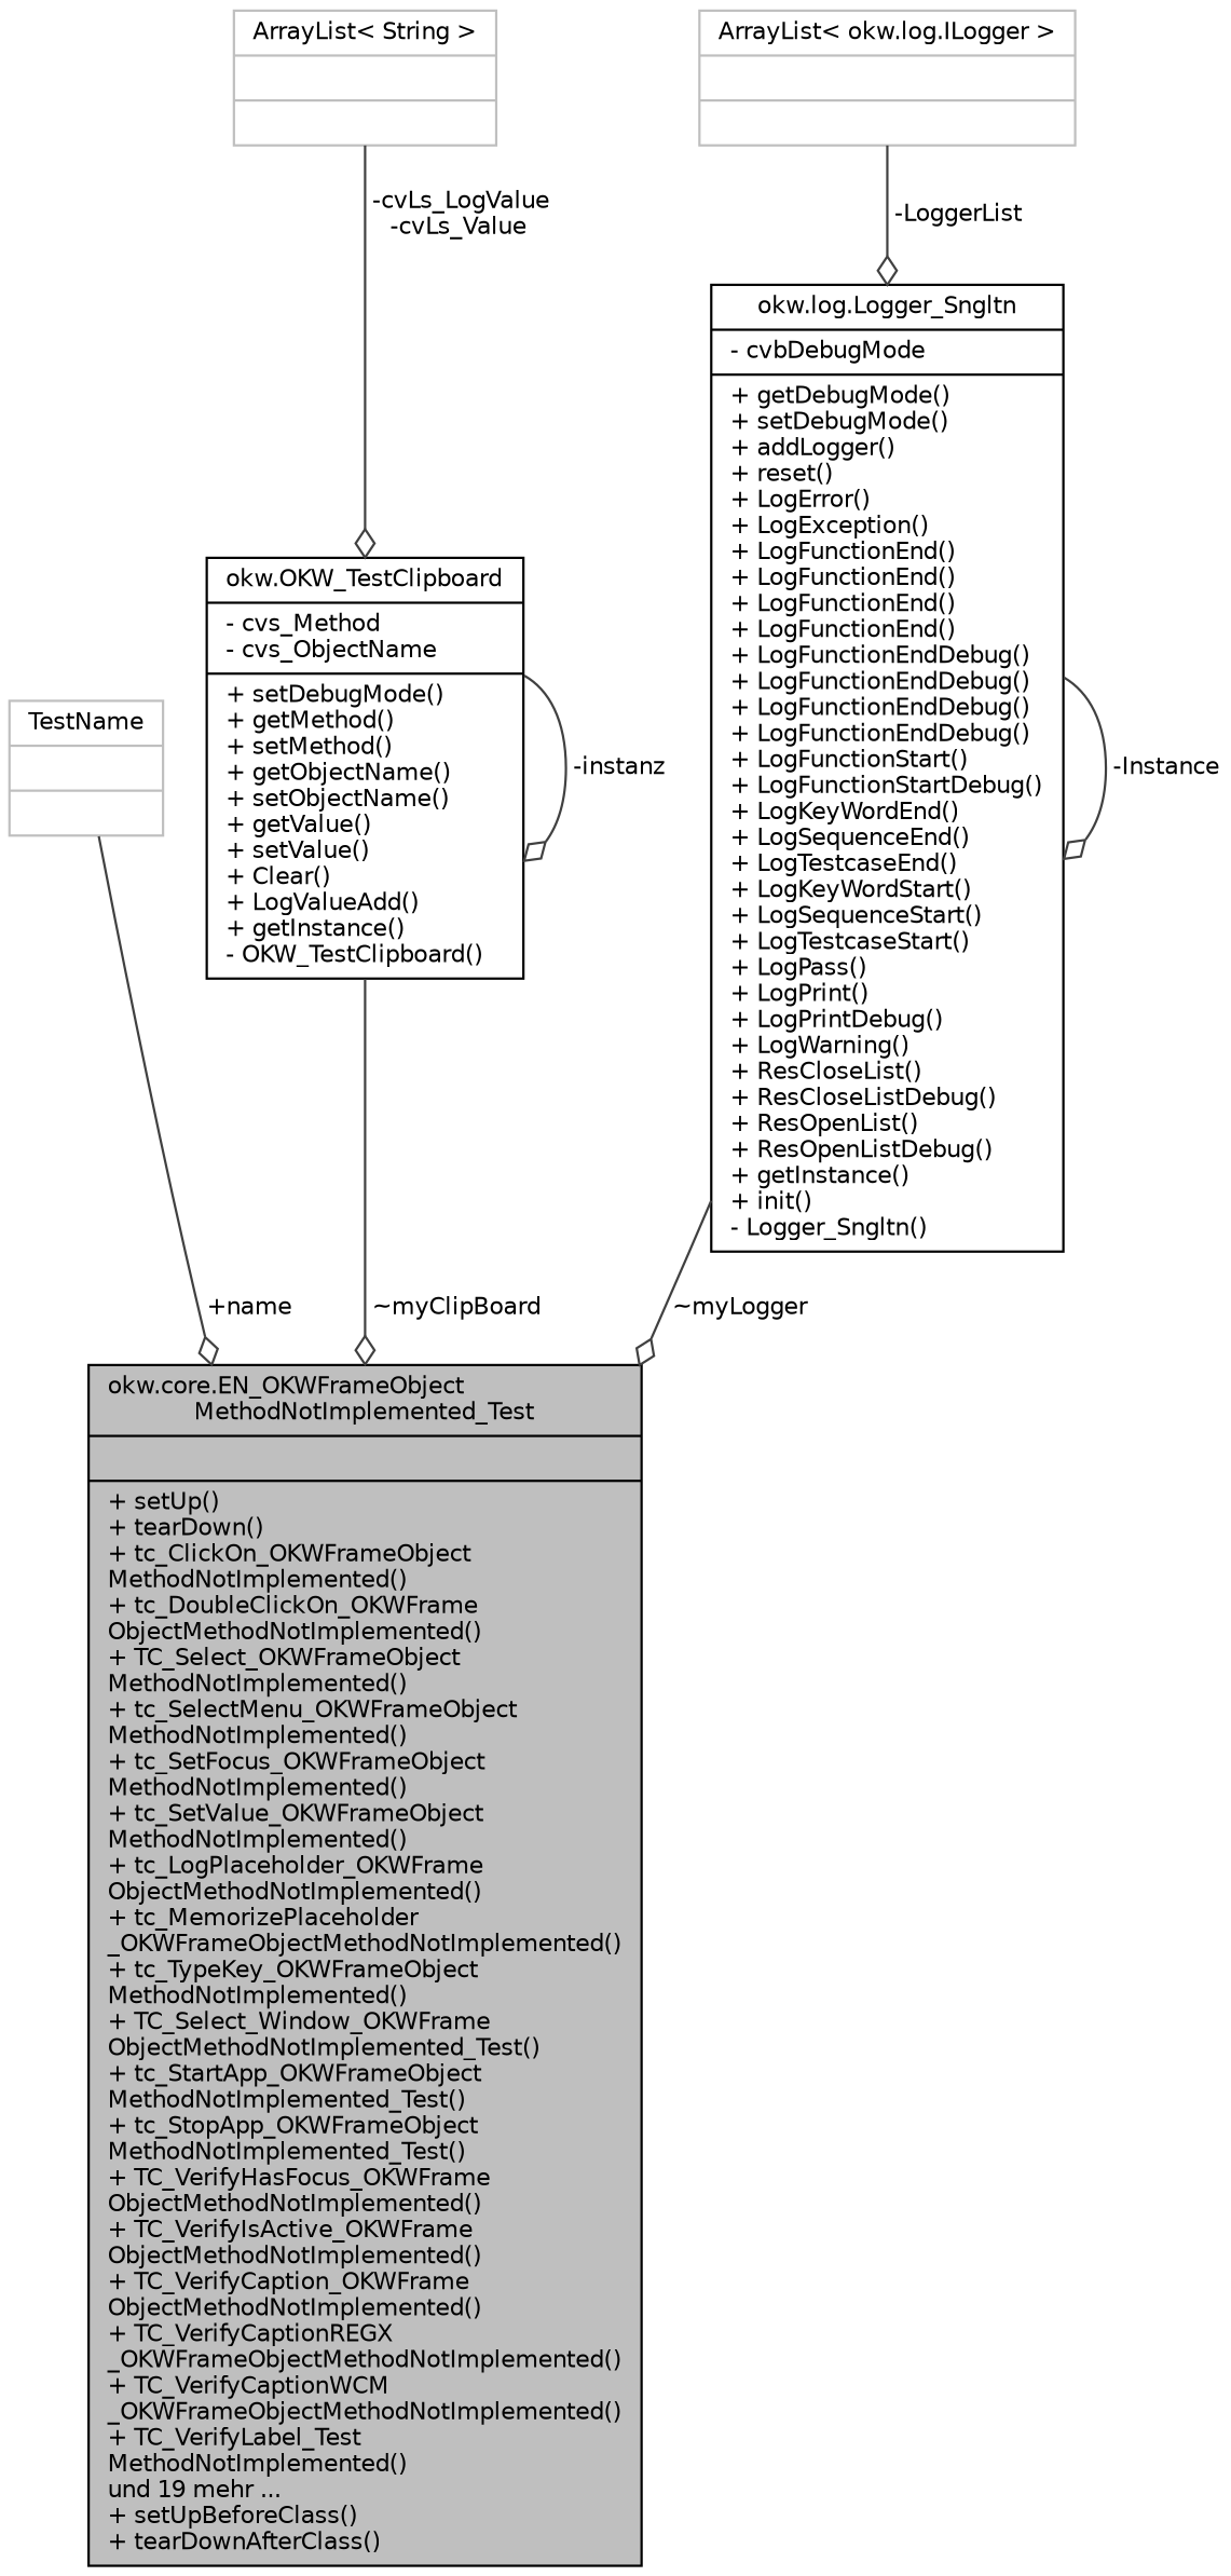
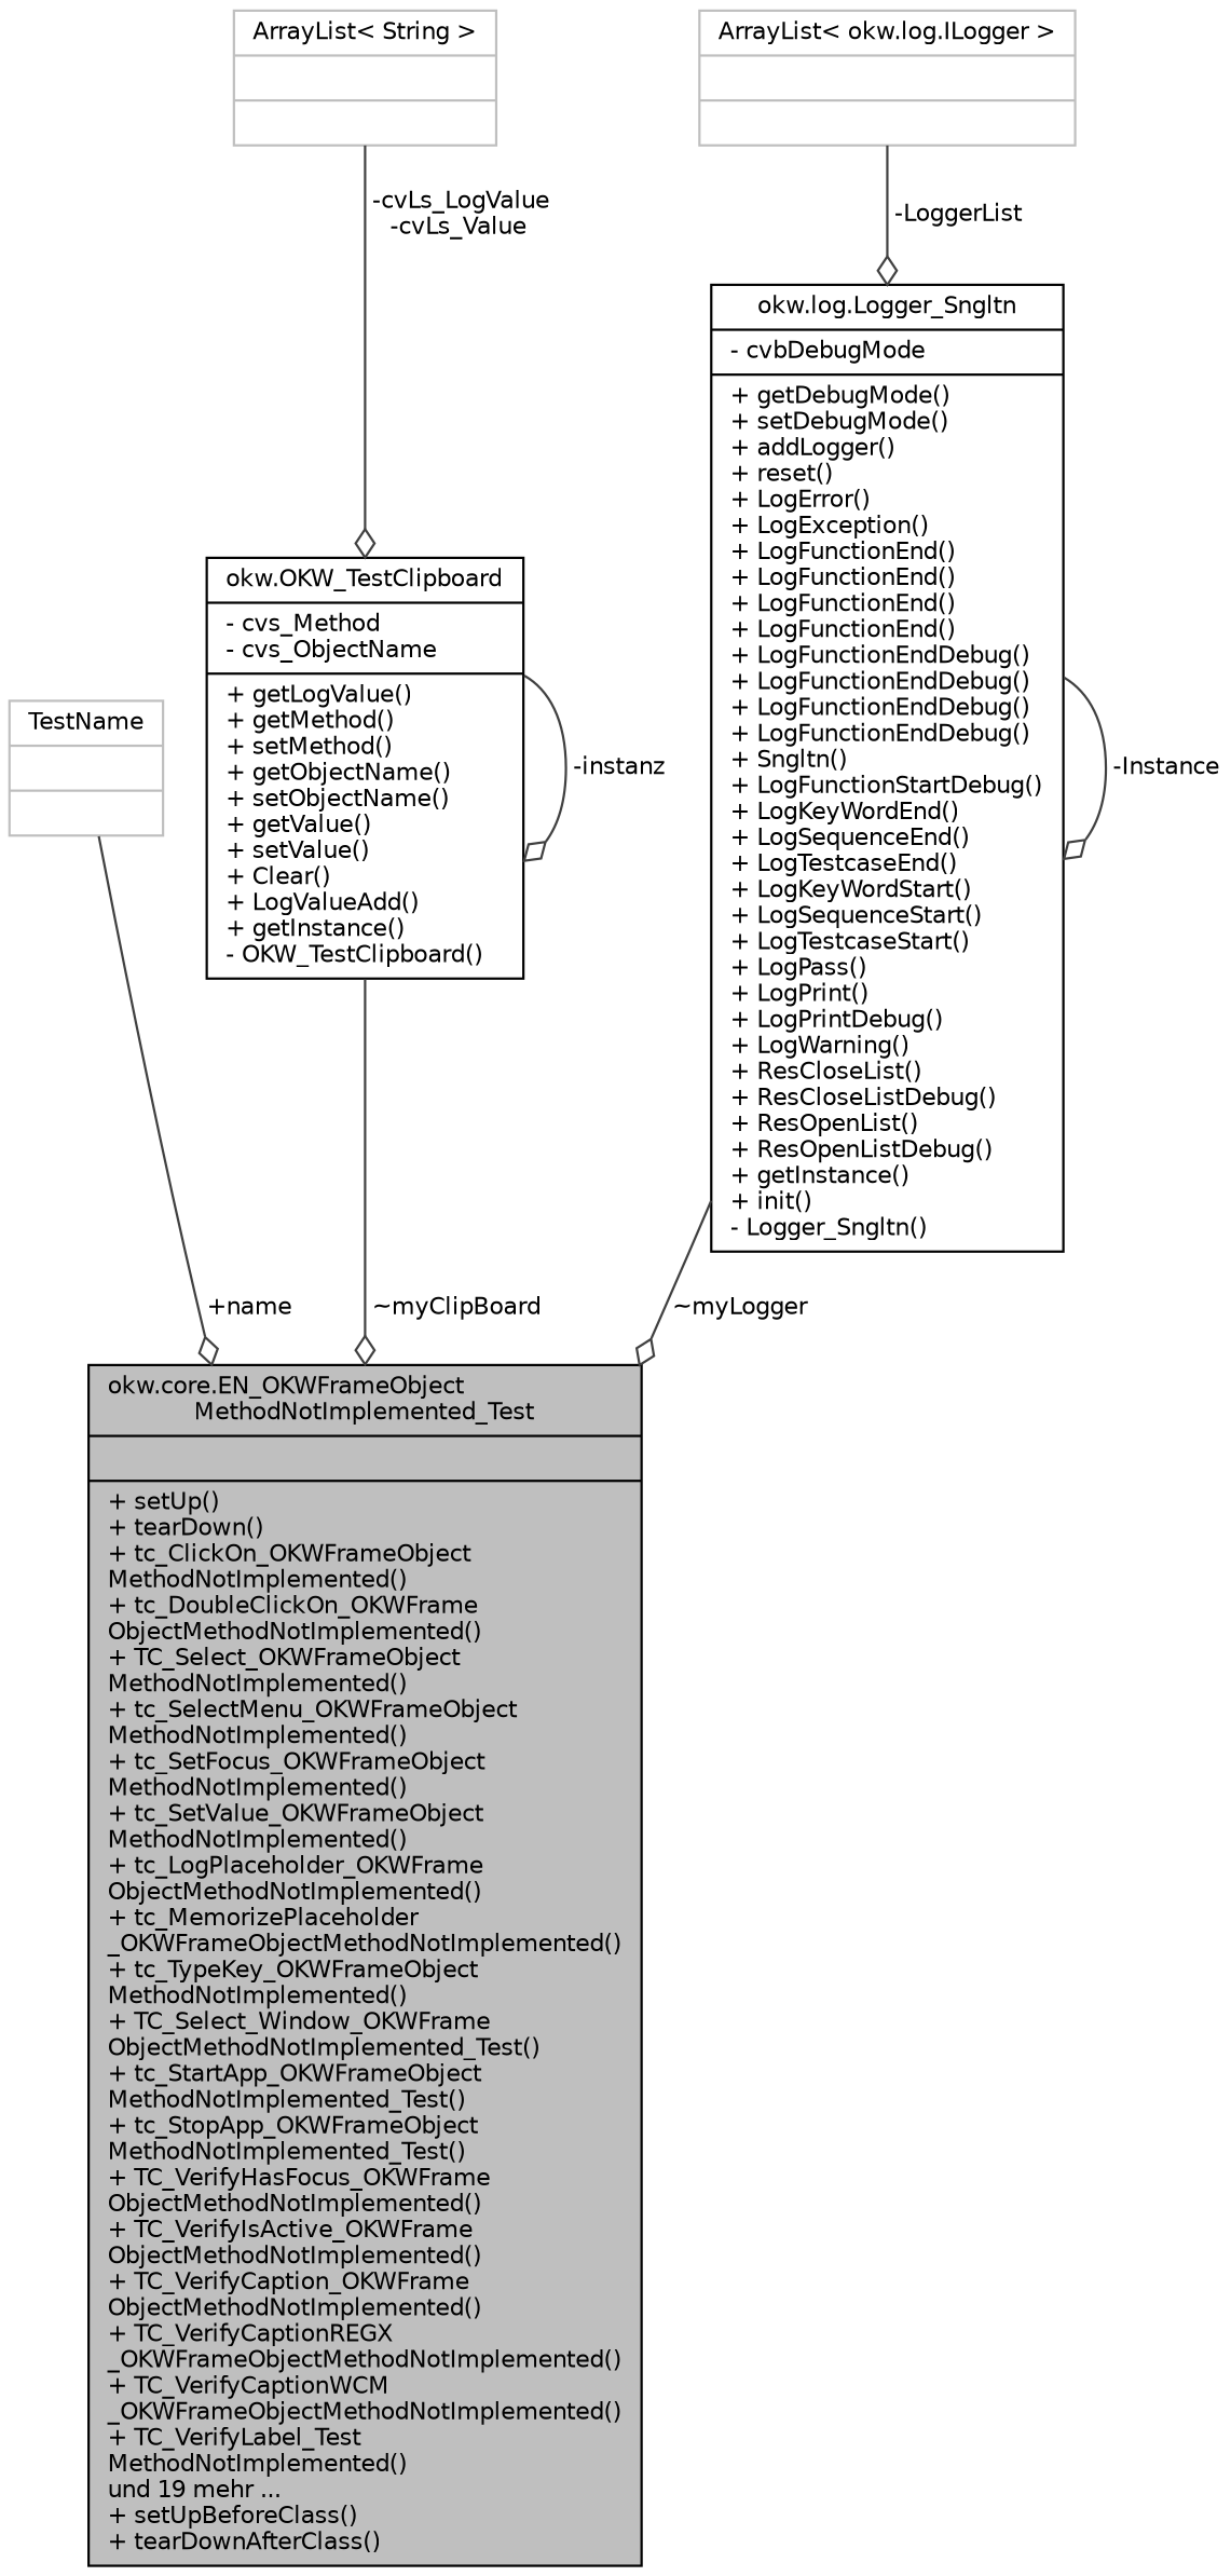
  digraph {
    node [color=black fillcolor=white fontname=Helvetica fontsize=10 shape=record style=filled]
    edge [arrowhead=odiamond color=grey25 fontname=Helvetica fontsize=10 labelfontname=Helvetica labelfontsize=10 style=solid]
    n1 [fillcolor=grey75 fontcolor=black height=0.2 label="{okw.core.EN_OKWFrameObject\lMethodNotImplemented_Test\n||+ setUp()\l+ tearDown()\l+ tc_ClickOn_OKWFrameObject\lMethodNotImplemented()\l+ tc_DoubleClickOn_OKWFrame\lObjectMethodNotImplemented()\l+ TC_Select_OKWFrameObject\lMethodNotImplemented()\l+ tc_SelectMenu_OKWFrameObject\lMethodNotImplemented()\l+ tc_SetFocus_OKWFrameObject\lMethodNotImplemented()\l+ tc_SetValue_OKWFrameObject\lMethodNotImplemented()\l+ tc_LogPlaceholder_OKWFrame\lObjectMethodNotImplemented()\l+ tc_MemorizePlaceholder\l_OKWFrameObjectMethodNotImplemented()\l+ tc_TypeKey_OKWFrameObject\lMethodNotImplemented()\l+ TC_Select_Window_OKWFrame\lObjectMethodNotImplemented_Test()\l+ tc_StartApp_OKWFrameObject\lMethodNotImplemented_Test()\l+ tc_StopApp_OKWFrameObject\lMethodNotImplemented_Test()\l+ TC_VerifyHasFocus_OKWFrame\lObjectMethodNotImplemented()\l+ TC_VerifyIsActive_OKWFrame\lObjectMethodNotImplemented()\l+ TC_VerifyCaption_OKWFrame\lObjectMethodNotImplemented()\l+ TC_VerifyCaptionREGX\l_OKWFrameObjectMethodNotImplemented()\l+ TC_VerifyCaptionWCM\l_OKWFrameObjectMethodNotImplemented()\l+ TC_VerifyLabel_Test\lMethodNotImplemented()\lund 19 mehr ...\l+ setUpBeforeClass()\l+ tearDownAfterClass()\l}" width=0.4]
    n2 [color=grey75 height=0.2 label="{TestName\n||}" width=0.4]
-   n3 [height=0.2 label="{okw.OKW_TestClipboard\n|- cvs_Method\l- cvs_ObjectName\l|+ setDebugMode()\l+ getMethod()\l+ setMethod()\l+ getObjectName()\l+ setObjectName()\l+ getValue()\l+ setValue()\l+ Clear()\l+ LogValueAdd()\l+ getInstance()\l- OKW_TestClipboard()\l}" width=0.4]
+   n3 [height=0.2 label="{okw.OKW_TestClipboard\n|- cvs_Method\l- cvs_ObjectName\l|+ getLogValue()\l+ getMethod()\l+ setMethod()\l+ getObjectName()\l+ setObjectName()\l+ getValue()\l+ setValue()\l+ Clear()\l+ LogValueAdd()\l+ getInstance()\l- OKW_TestClipboard()\l}" width=0.4]
    n4 [color=grey75 height=0.2 label="{ArrayList\< String \>\n||}" width=0.4]
-   n5 [height=0.2 label="{okw.log.Logger_Sngltn\n|- cvbDebugMode\l|+ getDebugMode()\l+ setDebugMode()\l+ addLogger()\l+ reset()\l+ LogError()\l+ LogException()\l+ LogFunctionEnd()\l+ LogFunctionEnd()\l+ LogFunctionEnd()\l+ LogFunctionEnd()\l+ LogFunctionEndDebug()\l+ LogFunctionEndDebug()\l+ LogFunctionEndDebug()\l+ LogFunctionEndDebug()\l+ LogFunctionStart()\l+ LogFunctionStartDebug()\l+ LogKeyWordEnd()\l+ LogSequenceEnd()\l+ LogTestcaseEnd()\l+ LogKeyWordStart()\l+ LogSequenceStart()\l+ LogTestcaseStart()\l+ LogPass()\l+ LogPrint()\l+ LogPrintDebug()\l+ LogWarning()\l+ ResCloseList()\l+ ResCloseListDebug()\l+ ResOpenList()\l+ ResOpenListDebug()\l+ getInstance()\l+ init()\l- Logger_Sngltn()\l}" width=0.4]
+   n5 [height=0.2 label="{okw.log.Logger_Sngltn\n|- cvbDebugMode\l|+ getDebugMode()\l+ setDebugMode()\l+ addLogger()\l+ reset()\l+ LogError()\l+ LogException()\l+ LogFunctionEnd()\l+ LogFunctionEnd()\l+ LogFunctionEnd()\l+ LogFunctionEnd()\l+ LogFunctionEndDebug()\l+ LogFunctionEndDebug()\l+ LogFunctionEndDebug()\l+ LogFunctionEndDebug()\l+ Sngltn()\l+ LogFunctionStartDebug()\l+ LogKeyWordEnd()\l+ LogSequenceEnd()\l+ LogTestcaseEnd()\l+ LogKeyWordStart()\l+ LogSequenceStart()\l+ LogTestcaseStart()\l+ LogPass()\l+ LogPrint()\l+ LogPrintDebug()\l+ LogWarning()\l+ ResCloseList()\l+ ResCloseListDebug()\l+ ResOpenList()\l+ ResOpenListDebug()\l+ getInstance()\l+ init()\l- Logger_Sngltn()\l}" width=0.4]
    n6 [color=grey75 height=0.2 label="{ArrayList\< okw.log.ILogger \>\n||}" width=0.4]
    n2 -> n1 [label=" +name"]
    n3 -> n1 [label=" ~myClipBoard"]
    n3 -> n3 [label=" -instanz"]
    n4 -> n3 [label=" -cvLs_LogValue\n-cvLs_Value"]
    n5 -> n1 [label=" ~myLogger"]
    n5 -> n5 [label=" -Instance"]
    n6 -> n5 [label=" -LoggerList"]
  }
